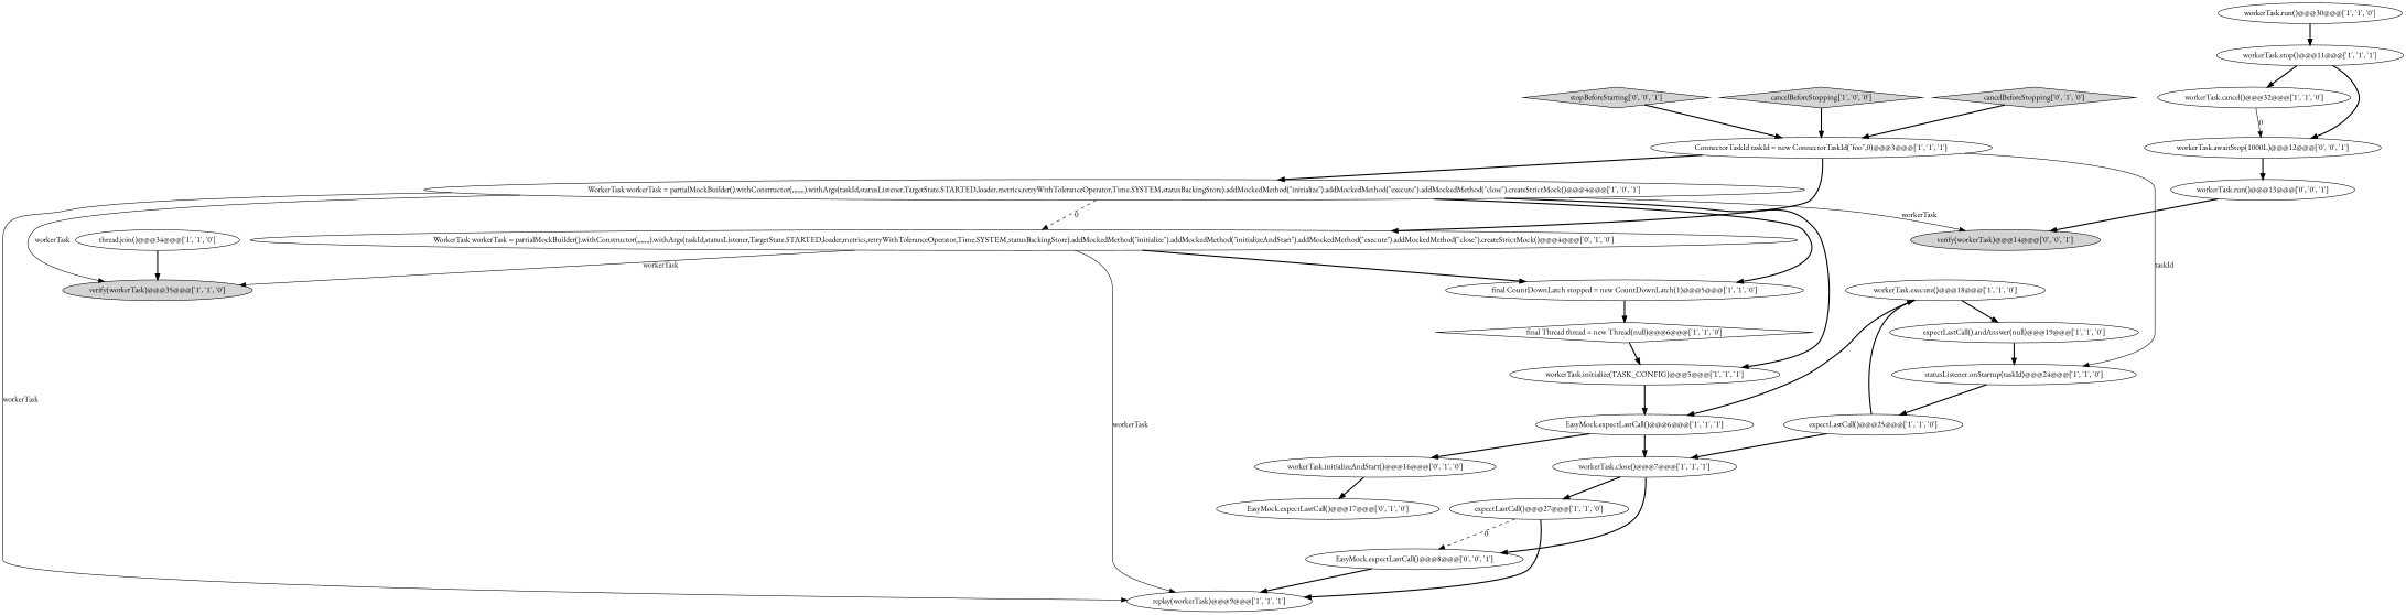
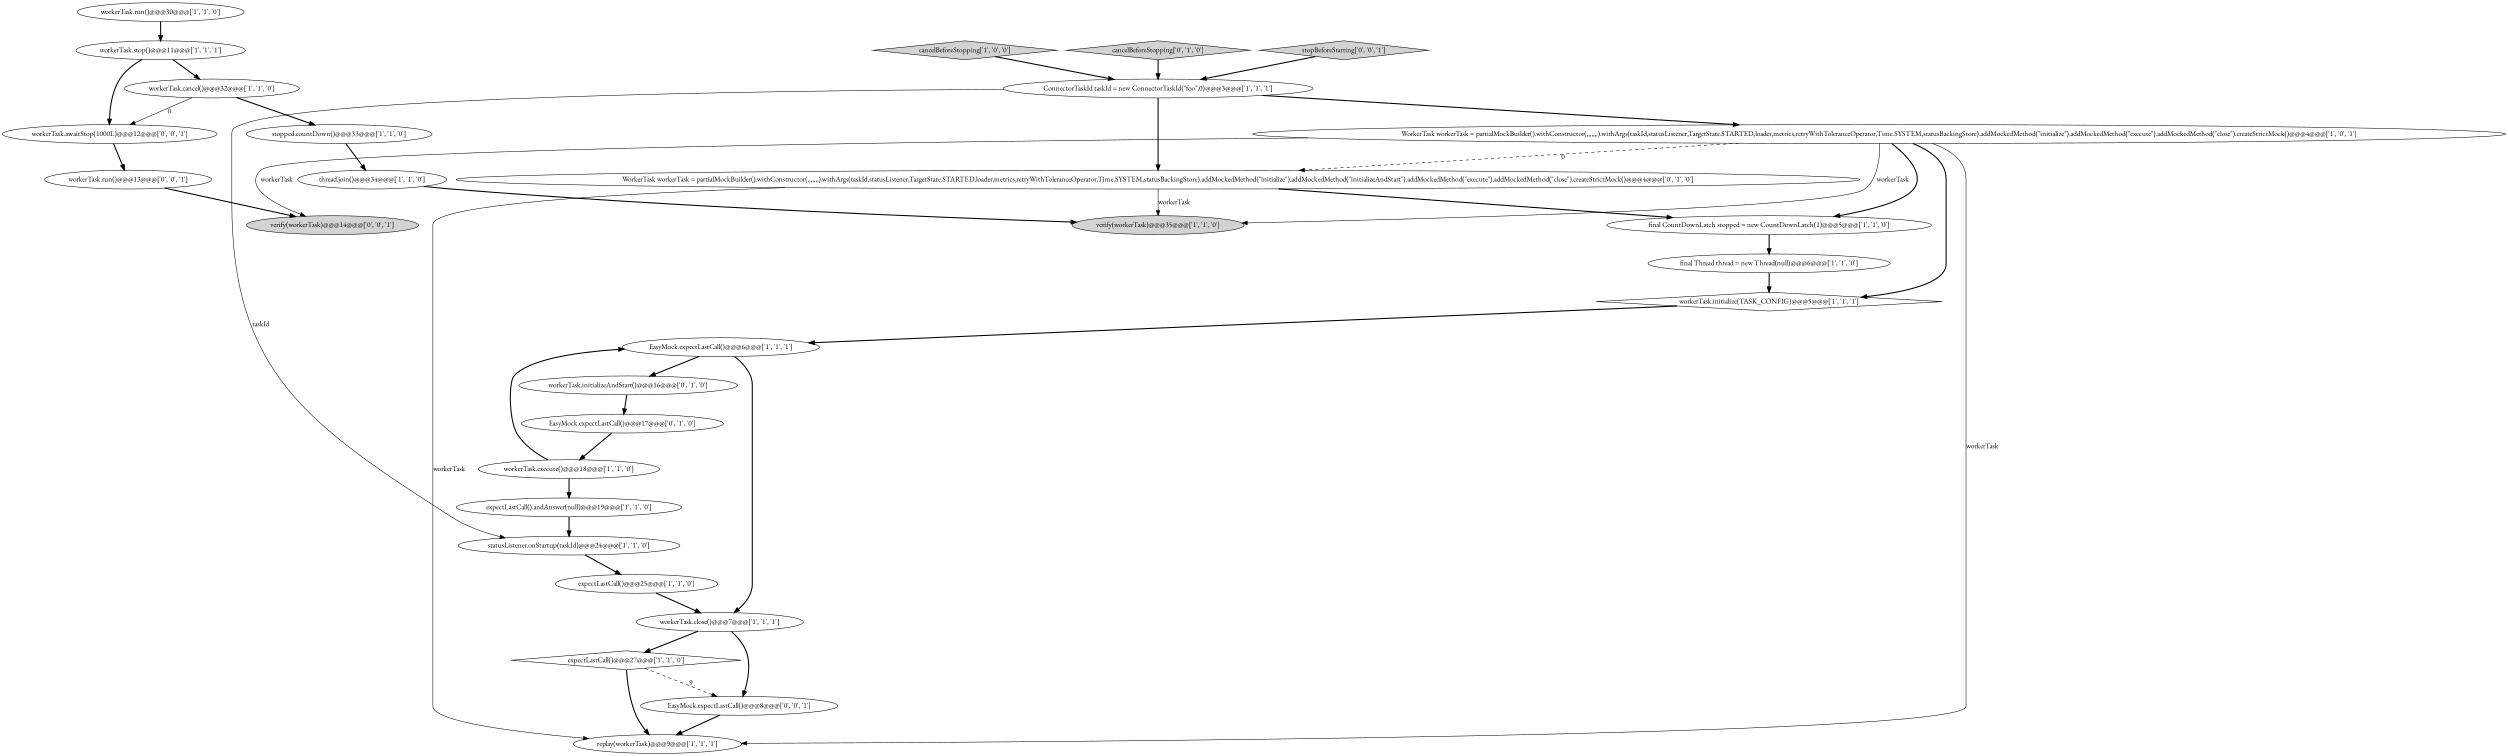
  digraph {
    fontname="EB Garamond"
    node [fillcolor=white fontname="EB Garamond" shape=ellipse style=filled]
    edge [fontname="EB Garamond" style=bold]
    n1 [label="WorkerTask workerTask = partialMockBuilder().withConstructor(,,,,,,,).withArgs(taskId,statusListener,TargetState.STARTED,loader,metrics,retryWithToleranceOperator,Time.SYSTEM,statusBackingStore).addMockedMethod(\"initialize\").addMockedMethod(\"initializeAndStart\").addMockedMethod(\"execute\").addMockedMethod(\"close\").createStrictMock()@@@4@@@['0', '1', '0']"]
    n2 [label="replay(workerTask)@@@9@@@['1', '1', '1']"]
    n3 [label="final CountDownLatch stopped = new CountDownLatch(1)@@@5@@@['1', '1', '0']"]
    n4 [fillcolor=lightgray label="verify(workerTask)@@@35@@@['1', '1', '0']"]
-   n5 [label="final Thread thread = new Thread(null)@@@6@@@['1', '1', '0']" shape=diamond]
+   n5 [label="final Thread thread = new Thread(null)@@@6@@@['1', '1', '0']"]
    n6 [label="EasyMock.expectLastCall()@@@6@@@['1', '1', '1']"]
    n7 [label="workerTask.close()@@@7@@@['1', '1', '1']"]
    n8 [label="workerTask.initializeAndStart()@@@16@@@['0', '1', '0']"]
-   n9 [label="expectLastCall()@@@27@@@['1', '1', '0']"]
+   n9 [label="expectLastCall()@@@27@@@['1', '1', '0']" shape=diamond]
    n10 [label="EasyMock.expectLastCall()@@@8@@@['0', '0', '1']"]
    n11 [label="workerTask.execute()@@@18@@@['1', '1', '0']"]
    n12 [label="expectLastCall().andAnswer(null)@@@19@@@['1', '1', '0']"]
    n13 [label="EasyMock.expectLastCall()@@@17@@@['0', '1', '0']"]
    n14 [fillcolor=lightgray label="cancelBeforeStopping['0', '1', '0']" shape=diamond]
    n15 [label="ConnectorTaskId taskId = new ConnectorTaskId(\"foo\",0)@@@3@@@['1', '1', '1']"]
    n16 [label="statusListener.onStartup(taskId)@@@24@@@['1', '1', '0']"]
    n17 [label="WorkerTask workerTask = partialMockBuilder().withConstructor(,,,,,,,).withArgs(taskId,statusListener,TargetState.STARTED,loader,metrics,retryWithToleranceOperator,Time.SYSTEM,statusBackingStore).addMockedMethod(\"initialize\").addMockedMethod(\"execute\").addMockedMethod(\"close\").createStrictMock()@@@4@@@['1', '0', '1']"]
    n18 [fillcolor=lightgray label="stopBeforeStarting['0', '0', '1']" shape=diamond]
    n19 [label="workerTask.awaitStop(1000L)@@@12@@@['0', '0', '1']"]
    n20 [label="workerTask.run()@@@13@@@['0', '0', '1']"]
    n21 [fillcolor=lightgray label="verify(workerTask)@@@14@@@['0', '0', '1']"]
    n22 [fillcolor=lightgray label="cancelBeforeStopping['1', '0', '0']" shape=diamond]
    n23 [label="expectLastCall()@@@25@@@['1', '1', '0']"]
    n24 [label="workerTask.stop()@@@11@@@['1', '1', '1']"]
    n25 [label="workerTask.cancel()@@@32@@@['1', '1', '0']"]
+   n26 [label="stopped.countDown()@@@33@@@['1', '1', '0']"]
    n27 [label="thread.join()@@@34@@@['1', '1', '0']"]
    n28 [label="workerTask.run()@@@30@@@['1', '1', '0']"]
-   n29 [label="workerTask.initialize(TASK_CONFIG)@@@5@@@['1', '1', '1']"]
+   n29 [label="workerTask.initialize(TASK_CONFIG)@@@5@@@['1', '1', '1']" shape=diamond]
    n1 -> n2 [label=workerTask style=solid]
    n1 -> n3
    n1 -> n4 [label=workerTask style=solid]
    n3 -> n5
    n5 -> n29
    n6 -> n7
    n6 -> n8
    n7 -> n9
    n7 -> n10
    n8 -> n13
    n9 -> n2
-   n9 -> n10 [label=0 style=dashed]
+   n9 -> n10 [label=9 style=dashed]
    n10 -> n2
    n11 -> n6
    n11 -> n12
    n12 -> n16
-   n23 -> n11
+   n13 -> n11
    n14 -> n15
    n15 -> n1
    n15 -> n16 [label=taskId style=solid]
    n15 -> n17
    n16 -> n23
    n17 -> n1 [label=0 style=dashed]
    n17 -> n2 [label=workerTask style=solid]
    n17 -> n3
    n17 -> n4 [label=workerTask style=solid]
    n17 -> n21 [label=workerTask style=solid]
    n17 -> n29
    n18 -> n15
    n19 -> n20
    n20 -> n21
    n22 -> n15
    n23 -> n7
    n24 -> n19
    n24 -> n25
    n25 -> n19 [label=0 style=solid]
+   n25 -> n26
+   n26 -> n27
    n27 -> n4
    n28 -> n24
    n29 -> n6
  }
